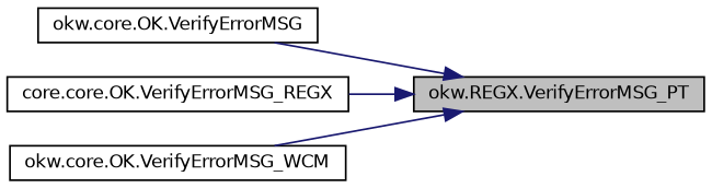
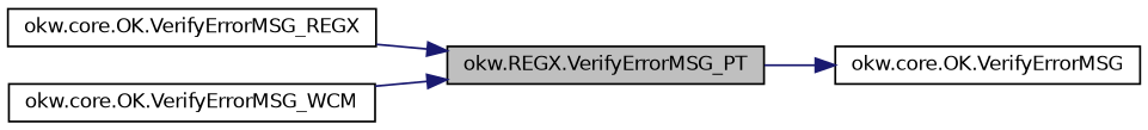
  digraph {
    rankdir=RL
    node [color=black fillcolor=white fontname=Helvetica fontsize=10 shape=record style=filled]
    edge [color=midnightblue dir=back fontname=Helvetica fontsize=10 labelfontname=Helvetica labelfontsize=10 style=solid]
    n1 [fillcolor=grey75 fontcolor=black height=0.2 label="okw.REGX.VerifyErrorMSG_PT" width=0.4]
    n2 [height=0.2 label="okw.core.OK.VerifyErrorMSG" width=0.4]
-   n3 [height=0.2 label="core.core.OK.VerifyErrorMSG_REGX" width=0.4]
+   n3 [height=0.2 label="okw.core.OK.VerifyErrorMSG_REGX" width=0.4]
    n4 [height=0.2 label="okw.core.OK.VerifyErrorMSG_WCM" width=0.4]
-   n1 -> n2
+   n2 -> n1
    n1 -> n3
    n1 -> n4
  }
